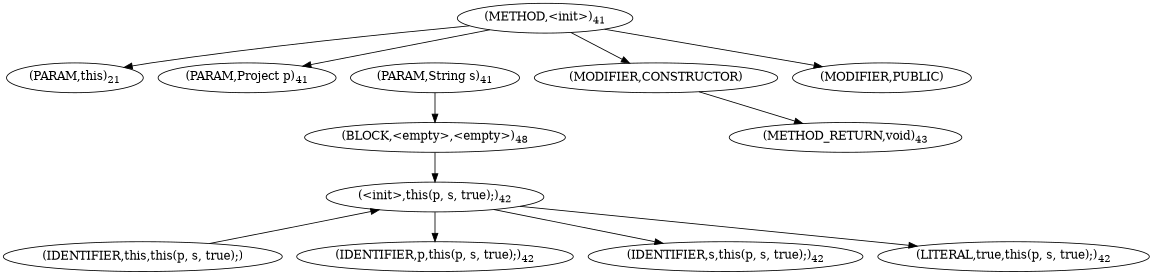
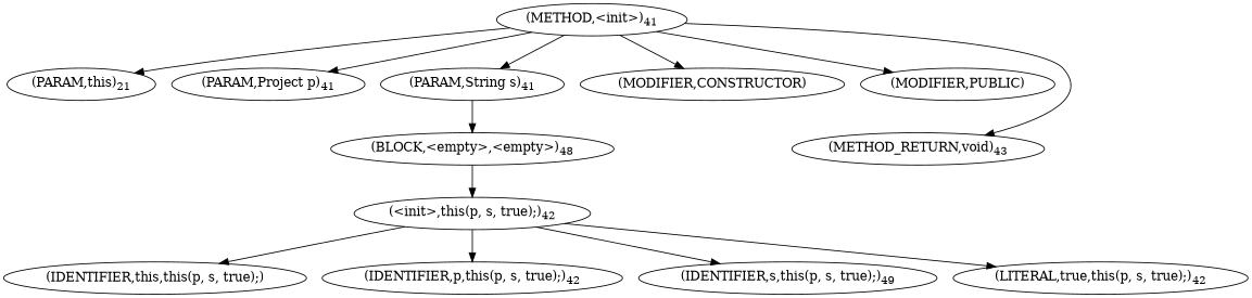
  digraph {
    fontname="DejaVu Serif"
    node [fontname="DejaVu Serif"]
    edge [fontname="DejaVu Serif"]
    n1 [label=<(METHOD,&lt;init&gt;)<SUB>41</SUB>>]
    n2 [label=<(PARAM,this)<SUB>21</SUB>>]
    n3 [label=<(PARAM,Project p)<SUB>41</SUB>>]
    n4 [label=<(PARAM,String s)<SUB>41</SUB>>]
    n5 [label=<(MODIFIER,CONSTRUCTOR)>]
    n6 [label=<(MODIFIER,PUBLIC)>]
    n7 [label=<(METHOD_RETURN,void)<SUB>43</SUB>>]
    n8 [label=<(BLOCK,&lt;empty&gt;,&lt;empty&gt;)<SUB>48</SUB>>]
    n9 [label=<(&lt;init&gt;,this(p, s, true);)<SUB>42</SUB>>]
    n10 [label=<(IDENTIFIER,this,this(p, s, true);)>]
    n11 [label=<(IDENTIFIER,p,this(p, s, true);)<SUB>42</SUB>>]
-   n12 [label=<(IDENTIFIER,s,this(p, s, true);)<SUB>42</SUB>>]
+   n12 [label=<(IDENTIFIER,s,this(p, s, true);)<SUB>49</SUB>>]
    n13 [label=<(LITERAL,true,this(p, s, true);)<SUB>42</SUB>>]
    n1 -> n2
    n1 -> n3
+   n1 -> n4
    n1 -> n5
    n1 -> n6
-   n5 -> n7
+   n1 -> n7
    n4 -> n8
    n8 -> n9
-   n10 -> n9
+   n9 -> n10
    n9 -> n11
    n9 -> n12
    n9 -> n13
  }
